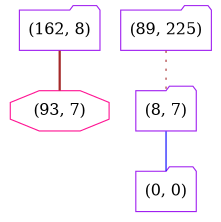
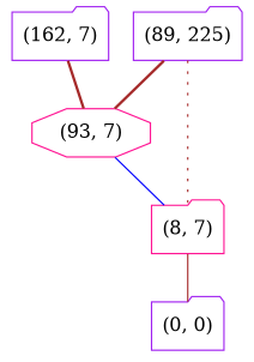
  graph {
    node [color=purple shape=folder]
    edge [color=brown style=solid weight=1]
    "(93, 7)" [color=deeppink shape=octagon]
-   "(162, 7)" [label="(162, 8)"]
-   "(8, 7)"
+   "(162, 7)"
+   "(8, 7)" [color=deeppink]
    n4 [label="(89, 225)"]
    "(0, 0)"
+   "(93, 7)" -- "(8, 7)" [color=blue]
    "(162, 7)" -- "(93, 7)" [style=bold]
-   "(8, 7)" -- "(0, 0)" [color=blue weight=4]
+   "(8, 7)" -- "(0, 0)" [weight=4]
+   n4 -- "(93, 7)" [style=bold]
    n4 -- "(8, 7)" [style=dotted weight=2]
  }
